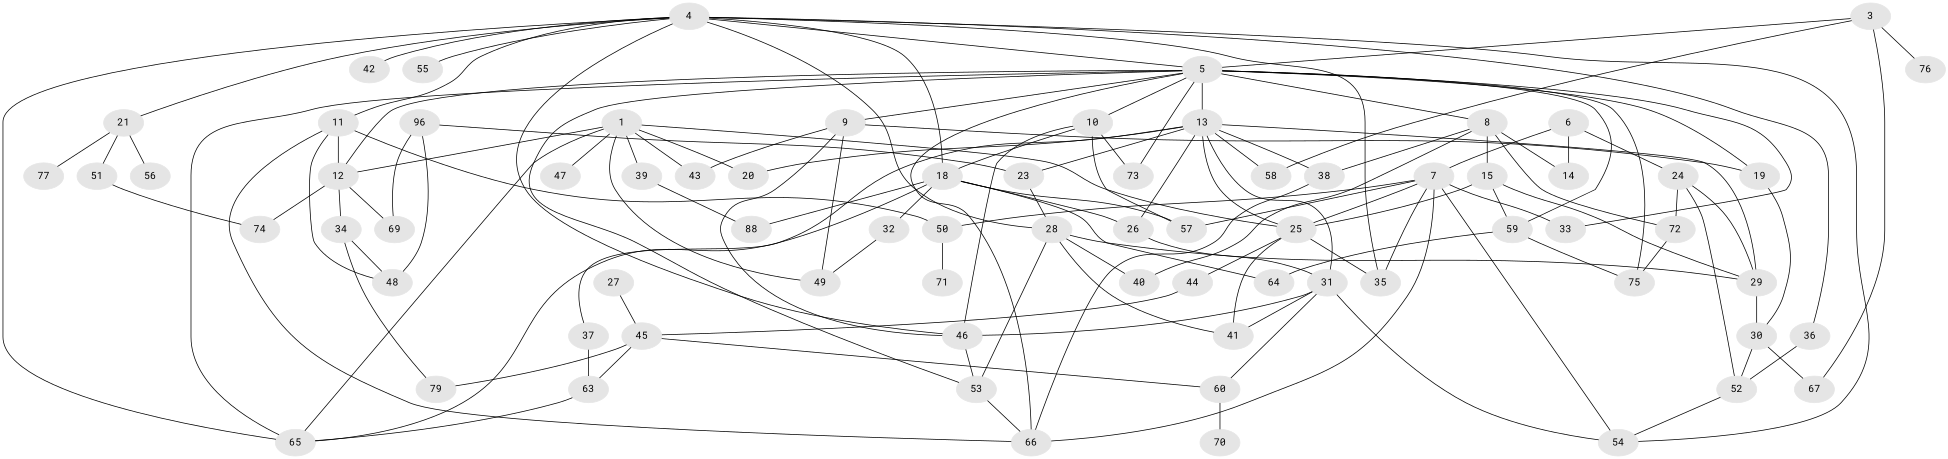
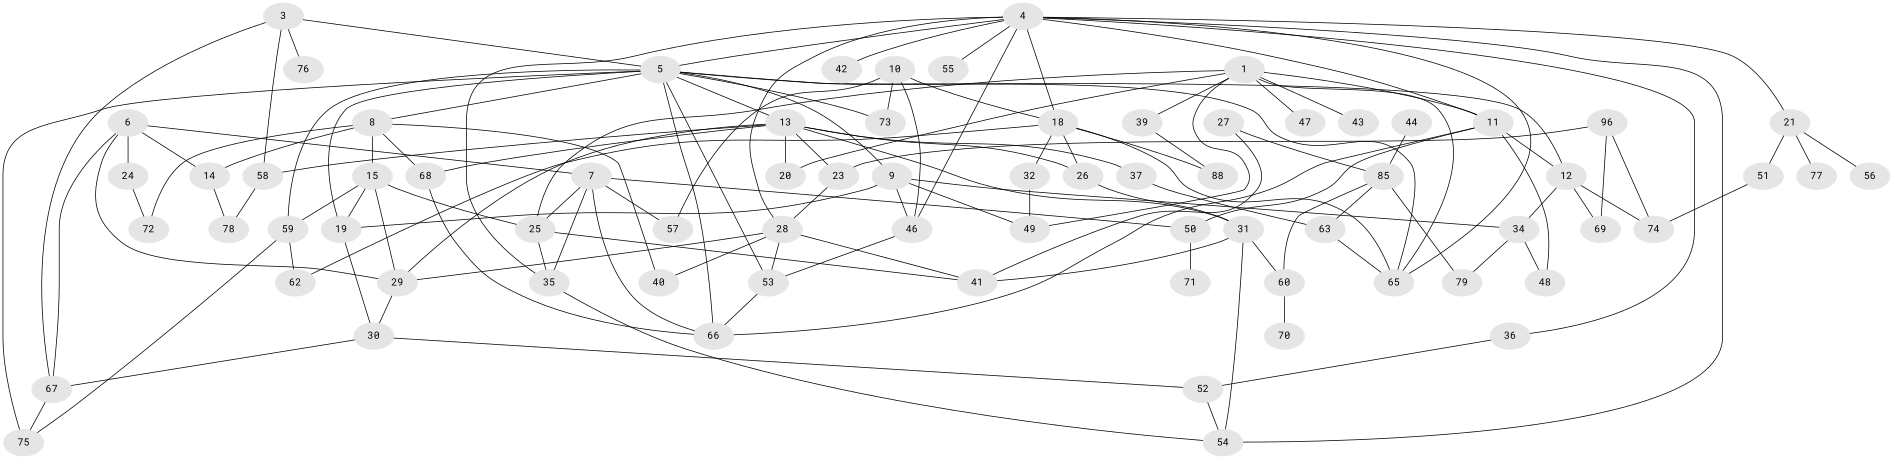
  graph {
    fontname="Roboto Mono"
    node [color=gray90 fontname="Roboto Mono" style=filled]
    edge [fontname="Roboto Mono" weight=1.0]
    1
    12
    20
    25
    39
    43
    47
    49
    65
    34
    69
    74
    35
    41
    44
    n16 [label=88]
    3
    5
    58
    67
    76
    8
    9
    10
    13
    19
-   33
    53
    59
    66
    73
    75
+   78
    4
    11
    18
    21
    28
    36
    42
    46
    54
    55
    50
    48
    57
    26
    32
-   64
+   64 [label=62]
    51
    56
    77
    29
    40
    52
    14
    15
-   38
+   38 [label=68]
    72
    23
    31
    37
    30
    6
    7
    24
    71
    79
    60
    63
    27
-   45
+   45 [label=85]
    n73 [label=96]
    70
-   1 -- 12
+   1 -- 11
    1 -- 20
    1 -- 25
    1 -- 39
    1 -- 43
    1 -- 47
    1 -- 49
    1 -- 65
    12 -- 34
    12 -- 69
    12 -- 74
    25 -- 35
    25 -- 41
-   25 -- 44
    39 -- n16
    34 -- 48
    34 -- 79
    44 -- 45
    3 -- 5
    3 -- 58
    3 -- 67
    3 -- 76
    5 -- 12
    5 -- 65
    5 -- 8
    5 -- 9
-   5 -- 10
    5 -- 13
    5 -- 19
-   5 -- 33 [weight=2.0]
    5 -- 53
    5 -- 59
    5 -- 66
    5 -- 73
    5 -- 75 [weight=2.0]
-   72 -- 75
+   58 -- 78
+   67 -- 75
    8 -- 40
    8 -- 14 [weight=2.0]
    8 -- 15
    8 -- 38
    8 -- 72
    9 -- 49
-   9 -- 43
+   9 -- 34
    9 -- 19
    9 -- 46
    10 -- 73
    10 -- 18
    10 -- 46
    10 -- 57
    13 -- 20
-   13 -- 25
    13 -- 58
    13 -- 26
    13 -- 29
    13 -- 38
    13 -- 23
    13 -- 31
    13 -- 37
    19 -- 30
    53 -- 66
    59 -- 75
    59 -- 64
    4 -- 65
    4 -- 35
    4 -- 5
    4 -- 11
    4 -- 18
    4 -- 21
    4 -- 28
    4 -- 36
    4 -- 42
    4 -- 46
    4 -- 54
    4 -- 55
    11 -- 12 [weight=2.0]
    11 -- 66
    11 -- 50
    11 -- 48
    18 -- 65
    18 -- n16
-   18 -- 57
    18 -- 26
    18 -- 32 [weight=2.0]
    18 -- 64
    21 -- 51
    21 -- 56
    21 -- 77
    28 -- 41
    28 -- 53
    28 -- 29
    28 -- 40
    36 -- 52
    46 -- 53
    50 -- 71
    26 -- 31
    32 -- 49
    51 -- 74
    29 -- 30
    52 -- 54
+   14 -- 78
    15 -- 25
+   15 -- 19
    15 -- 59
    15 -- 29
    38 -- 66
    23 -- 28
    31 -- 41
-   31 -- 46
    31 -- 54
    31 -- 60
    37 -- 63
    30 -- 67
    30 -- 52
-   24 -- 29
+   6 -- 67
+   6 -- 29
    6 -- 14
    6 -- 7
    6 -- 24
    7 -- 25
    7 -- 35
-   7 -- 33
    7 -- 66
-   7 -- 54
+   35 -- 54
    7 -- 50
    7 -- 57
-   24 -- 52
    24 -- 72
    60 -- 70
    63 -- 65
+   27 -- 41
    27 -- 45
    45 -- 79
    45 -- 60
    45 -- 63
    n73 -- 69
-   n73 -- 48
+   n73 -- 74
    n73 -- 23
  }
